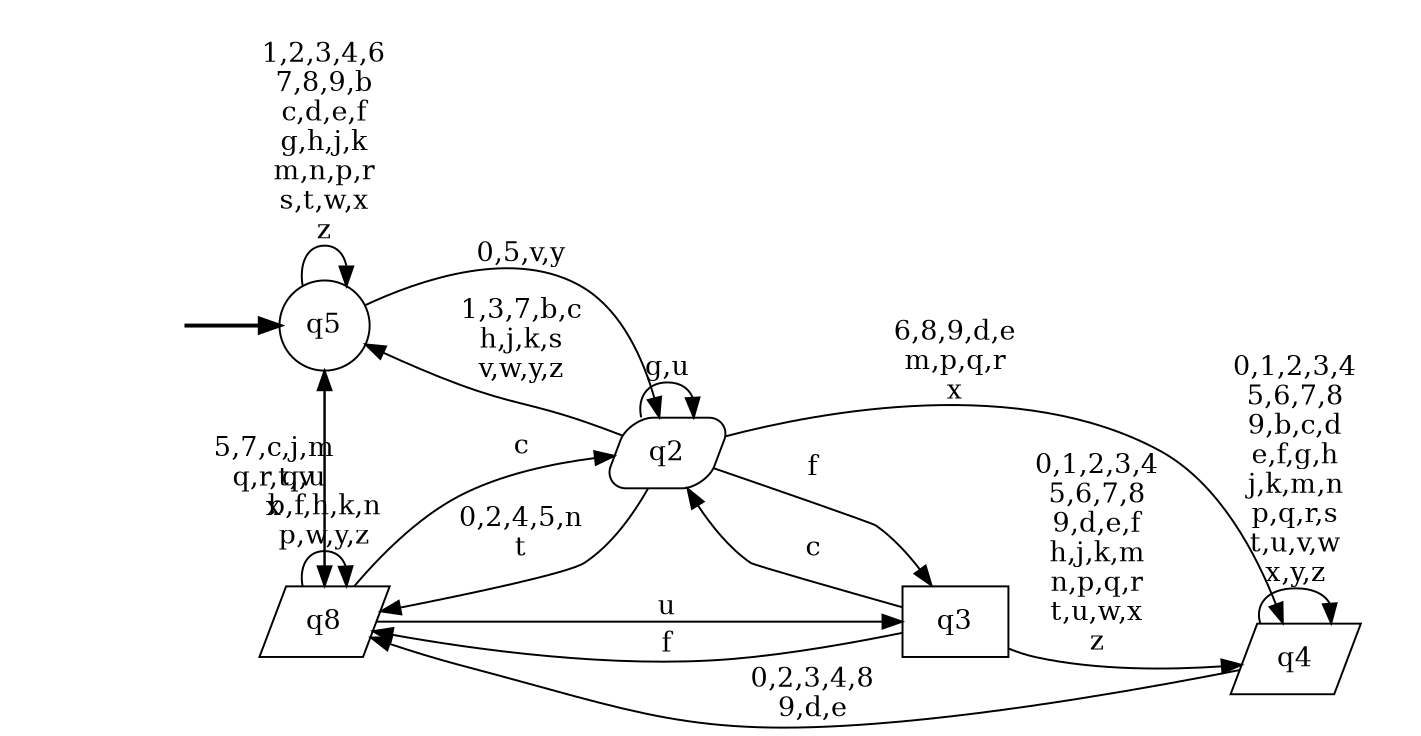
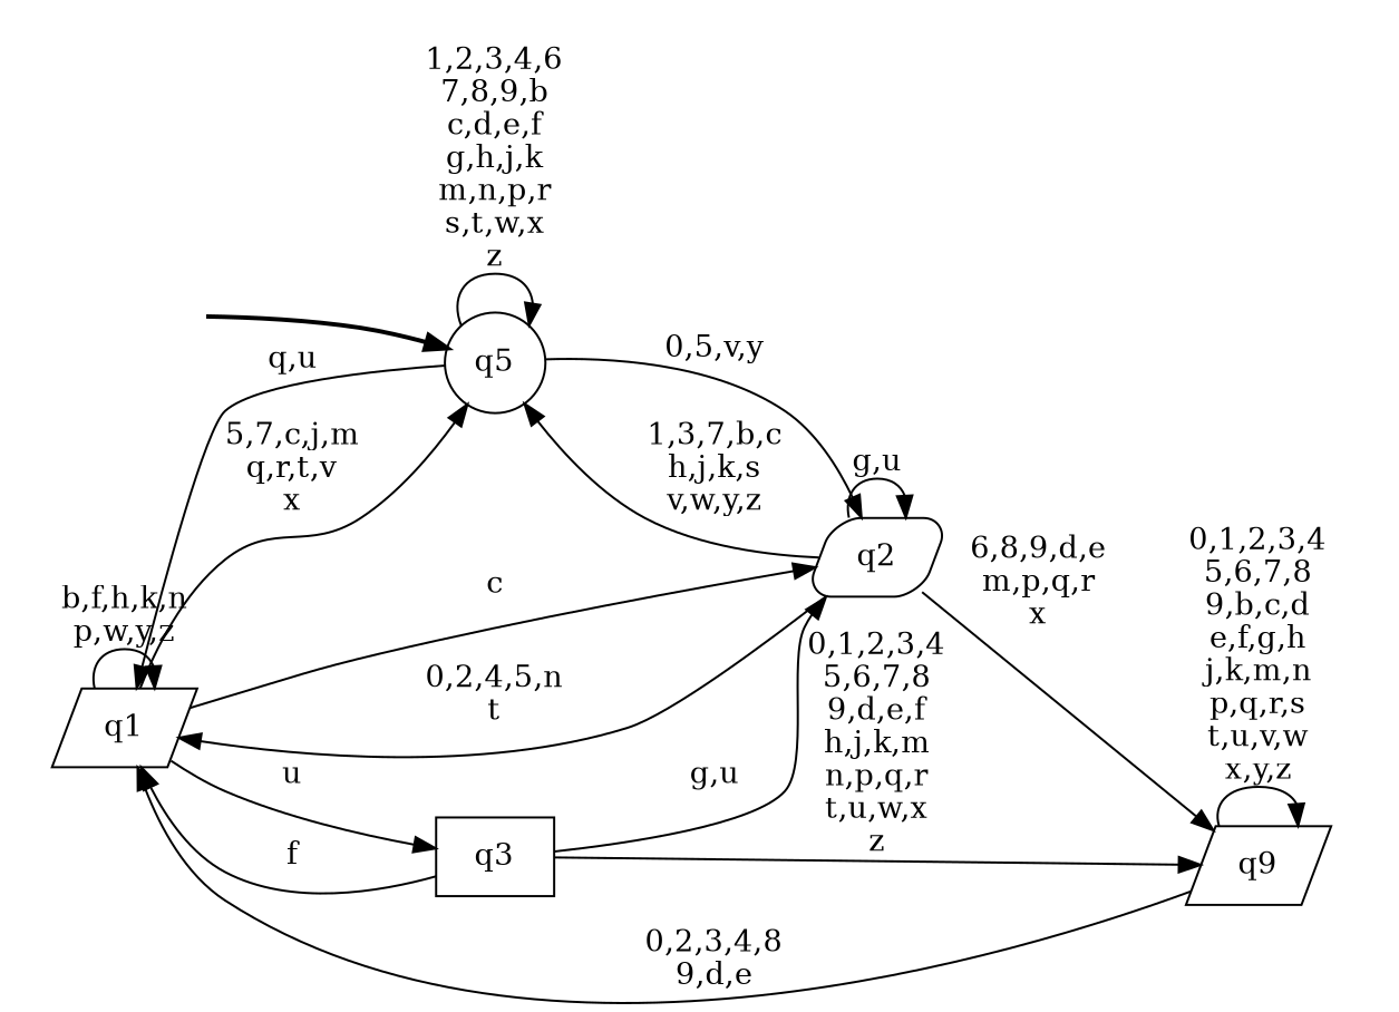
  digraph {
    rankdir=LR
    node [shape=parallelogram style=filled color=black fillcolor=white]
    __start0 [height=0 shape=none style=invis width=0 color="" fillcolor=""]
    n2 [label=q5 shape=circle style="rounded,filled"]
-   n3 [label=q8]
+   n3 [label=q1]
    n4 [label=q2 style="rounded,filled"]
    n5 [label=q3 shape=box]
-   n6 [label=q4]
+   n6 [label=q9]
    subgraph cluster_1 {
      nodesep=0.15
      ranksep=0.15
      style=invis
      __start0
      n2
    }
    __start0 -> n2 [penwidth=2]
    n2 -> n2 [label="1,2,3,4,6\n7,8,9,b\nc,d,e,f\ng,h,j,k\nm,n,p,r\ns,t,w,x\nz"]
    n2 -> n3 [label="q,u"]
    n2 -> n4 [label="0,5,v,y"]
    n3 -> n2 [label="5,7,c,j,m\nq,r,t,v\nx"]
    n3 -> n3 [label="b,f,h,k,n\np,w,y,z"]
    n3 -> n4 [label=c]
    n3 -> n5 [label=u]
    n4 -> n2 [label="1,3,7,b,c\nh,j,k,s\nv,w,y,z"]
    n4 -> n3 [label="0,2,4,5,n\nt"]
    n4 -> n4 [label="g,u"]
-   n4 -> n5 [label=f]
    n4 -> n6 [label="6,8,9,d,e\nm,p,q,r\nx"]
    n5 -> n3 [label=f]
-   n5 -> n4 [label=c]
+   n5 -> n4 [label="g,u"]
    n5 -> n6 [label="0,1,2,3,4\n5,6,7,8\n9,d,e,f\nh,j,k,m\nn,p,q,r\nt,u,w,x\nz"]
    n6 -> n3 [label="0,2,3,4,8\n9,d,e"]
    n6 -> n6 [label="0,1,2,3,4\n5,6,7,8\n9,b,c,d\ne,f,g,h\nj,k,m,n\np,q,r,s\nt,u,v,w\nx,y,z"]
  }
